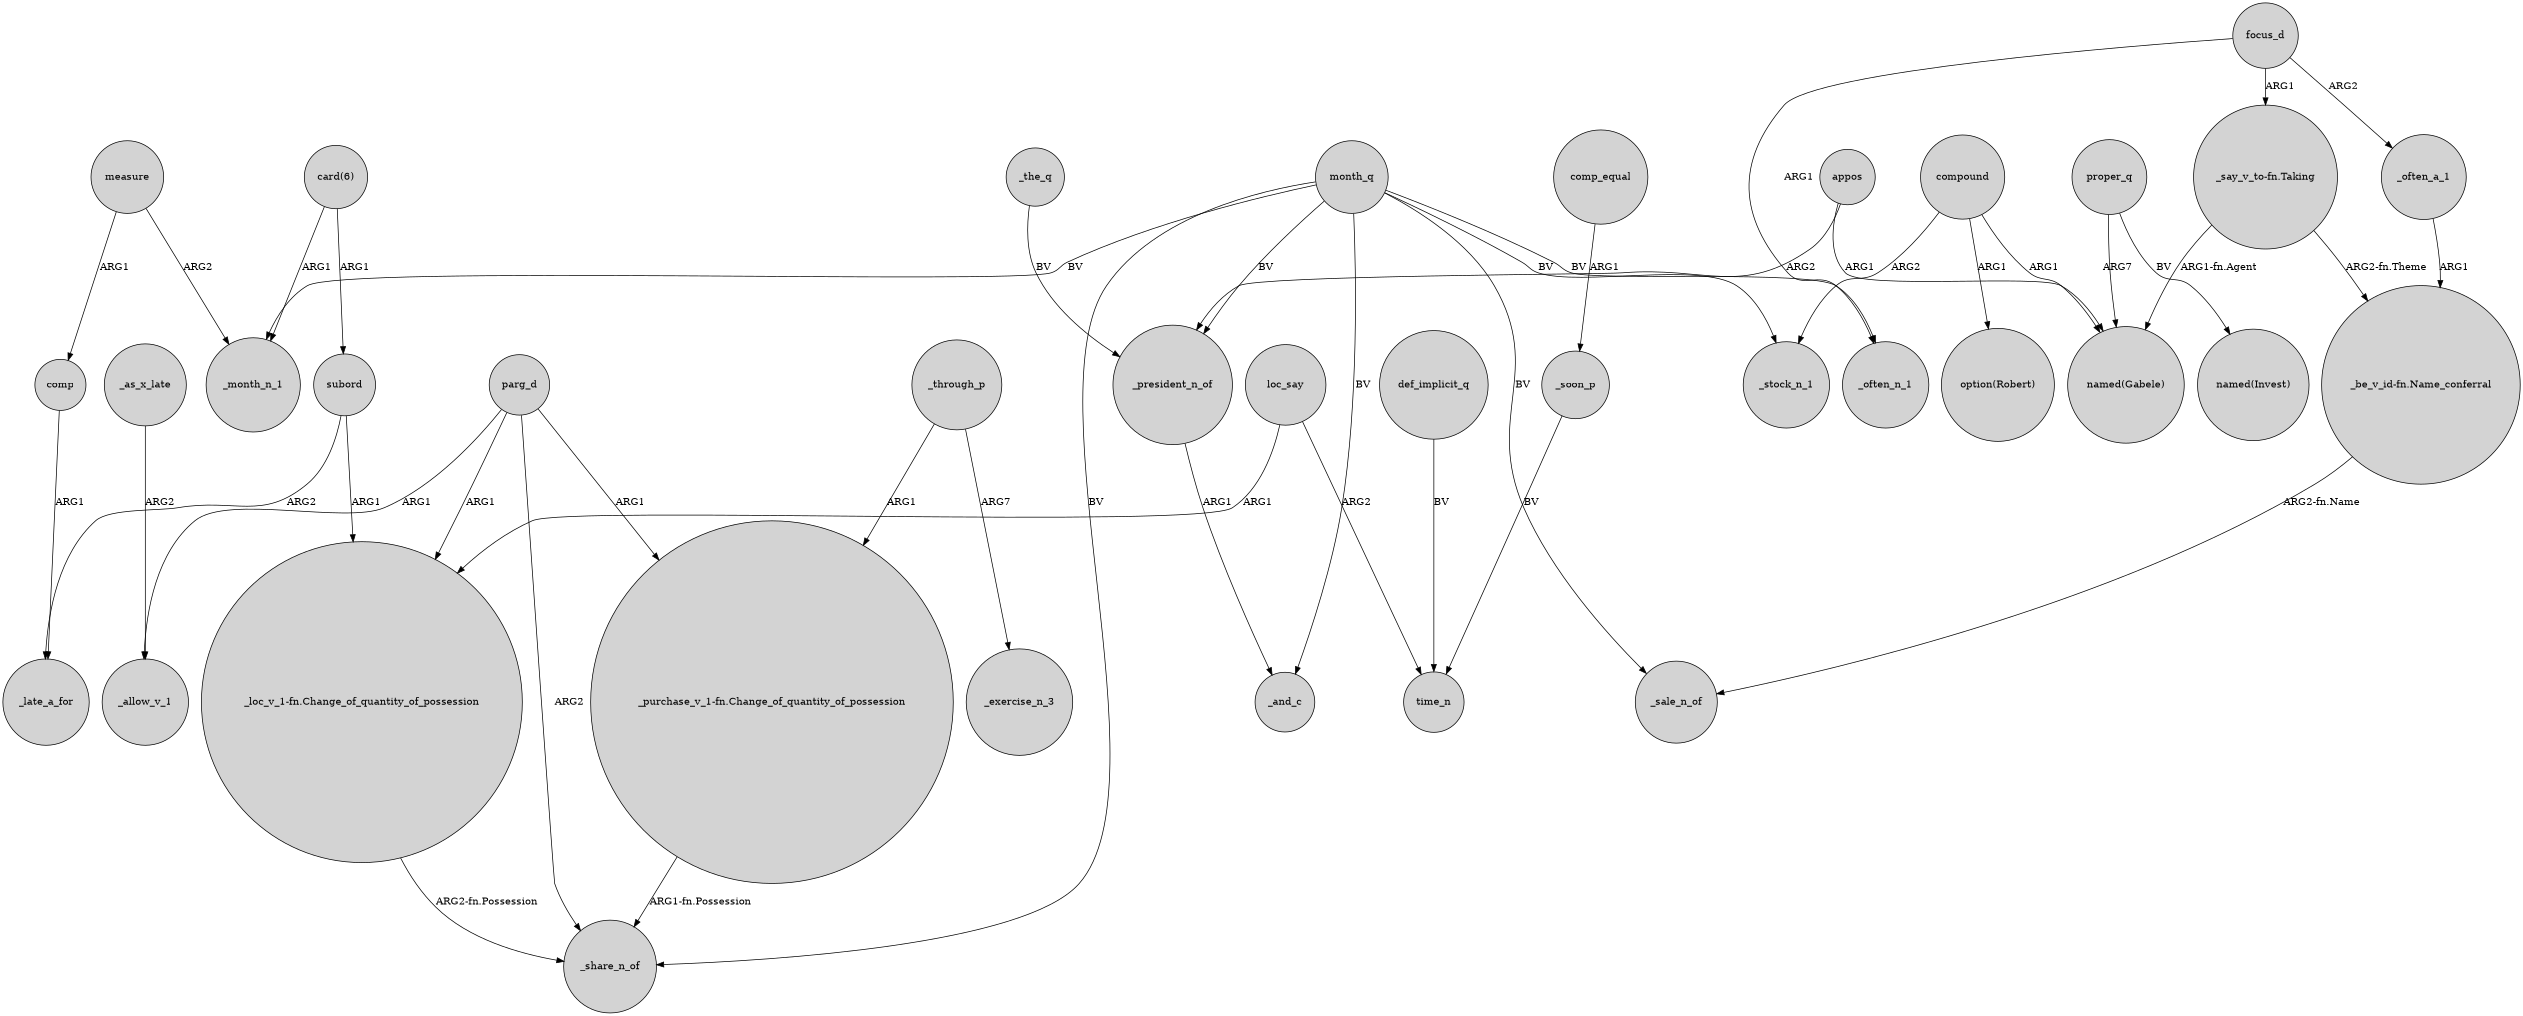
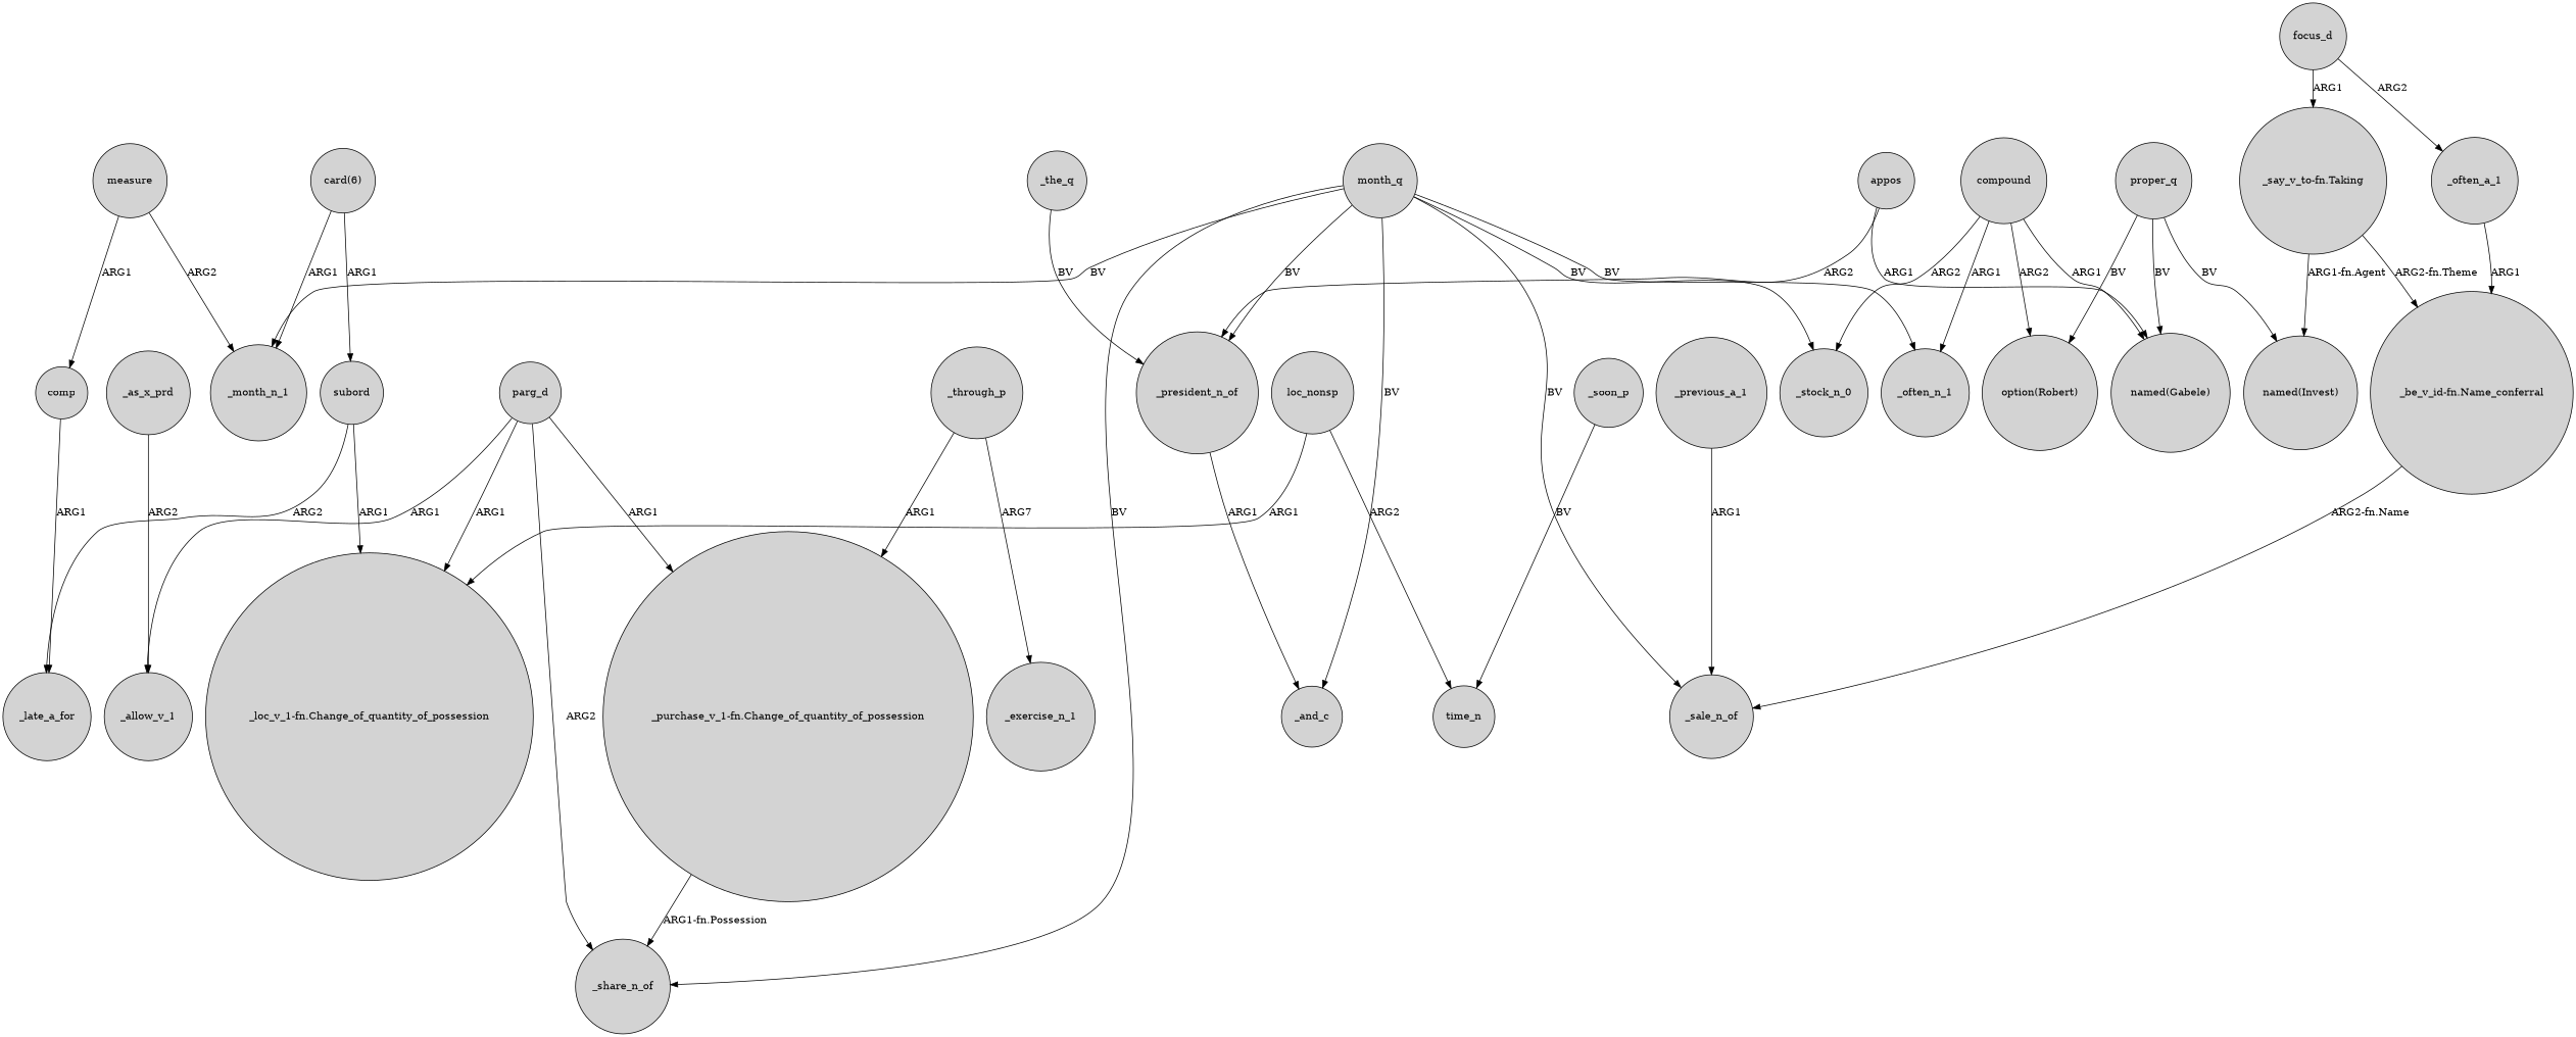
  digraph {
    node [shape=circle style=filled]
    n1 [label=month_q]
    _month_n_1
    _president_n_of
    n4 [label=_often_n_1]
    _sale_n_of
    _share_n_of
    _and_c
-   _stock_n_1
+   _stock_n_1 [label=_stock_n_0]
    appos
    "named(Gabele)"
    "_say_v_to-fn.Taking"
    "_be_v_id-fn.Name_conferral"
+   _previous_a_1
    focus_d
    _often_a_1
    subord
    _late_a_for
    n18 [label="_loc_v_1-fn.Change_of_quantity_of_possession"]
    compound
    n20 [label="option(Robert)"]
-   comp_equal
    _soon_p
    time_n
    _the_q
    parg_d
    _allow_v_1
    "_purchase_v_1-fn.Change_of_quantity_of_possession"
    comp
    _through_p
-   _exercise_n_1 [label=_exercise_n_3]
+   _exercise_n_1
    measure
    proper_q
    "named(Invest)"
-   loc_nonsp [label=loc_say]
+   loc_nonsp
    "card(6)"
-   _as_x_prd [label=_as_x_late]
-   def_implicit_q
+   _as_x_prd
    n1 -> _month_n_1 [label=BV]
    n1 -> _president_n_of [label=BV]
    n1 -> n4 [label=BV]
    n1 -> _sale_n_of [label=BV]
    n1 -> _share_n_of [label=BV]
    n1 -> _and_c [label=BV]
    n1 -> _stock_n_1 [label=BV]
    _president_n_of -> _and_c [label=ARG1]
    appos -> _president_n_of [label=ARG2]
    appos -> "named(Gabele)" [label=ARG1]
-   "_say_v_to-fn.Taking" -> "named(Gabele)" [label="ARG1-fn.Agent"]
+   "_say_v_to-fn.Taking" -> "named(Invest)" [label="ARG1-fn.Agent"]
    "_say_v_to-fn.Taking" -> "_be_v_id-fn.Name_conferral" [label="ARG2-fn.Theme"]
    "_be_v_id-fn.Name_conferral" -> _sale_n_of [label="ARG2-fn.Name"]
+   _previous_a_1 -> _sale_n_of [label=ARG1]
    focus_d -> "_say_v_to-fn.Taking" [label=ARG1]
    focus_d -> _often_a_1 [label=ARG2]
    _often_a_1 -> "_be_v_id-fn.Name_conferral" [label=ARG1]
    subord -> _late_a_for [label=ARG2]
    subord -> n18 [label=ARG1]
-   n18 -> _share_n_of [label="ARG2-fn.Possession"]
-   focus_d -> n4 [label=ARG1]
+   compound -> n4 [label=ARG1]
    compound -> _stock_n_1 [label=ARG2]
    compound -> "named(Gabele)" [label=ARG1]
-   compound -> n20 [label=ARG1]
-   comp_equal -> _soon_p [label=ARG1]
+   compound -> n20 [label=ARG2]
    _soon_p -> time_n [label=BV]
    _the_q -> _president_n_of [label=BV]
    parg_d -> _share_n_of [label=ARG2]
    parg_d -> n18 [label=ARG1]
    parg_d -> _allow_v_1 [label=ARG1]
    parg_d -> "_purchase_v_1-fn.Change_of_quantity_of_possession" [label=ARG1]
    "_purchase_v_1-fn.Change_of_quantity_of_possession" -> _share_n_of [label="ARG1-fn.Possession"]
    comp -> _late_a_for [label=ARG1]
    _through_p -> "_purchase_v_1-fn.Change_of_quantity_of_possession" [label=ARG1]
    _through_p -> _exercise_n_1 [label=ARG7]
    measure -> _month_n_1 [label=ARG2]
    measure -> comp [label=ARG1]
-   proper_q -> "named(Gabele)" [label=ARG7]
+   proper_q -> "named(Gabele)" [label=BV]
+   proper_q -> n20 [label=BV]
    proper_q -> "named(Invest)" [label=BV]
    loc_nonsp -> n18 [label=ARG1]
    loc_nonsp -> time_n [label=ARG2]
    "card(6)" -> _month_n_1 [label=ARG1]
    "card(6)" -> subord [label=ARG1]
    _as_x_prd -> _allow_v_1 [label=ARG2]
-   def_implicit_q -> time_n [label=BV]
  }
